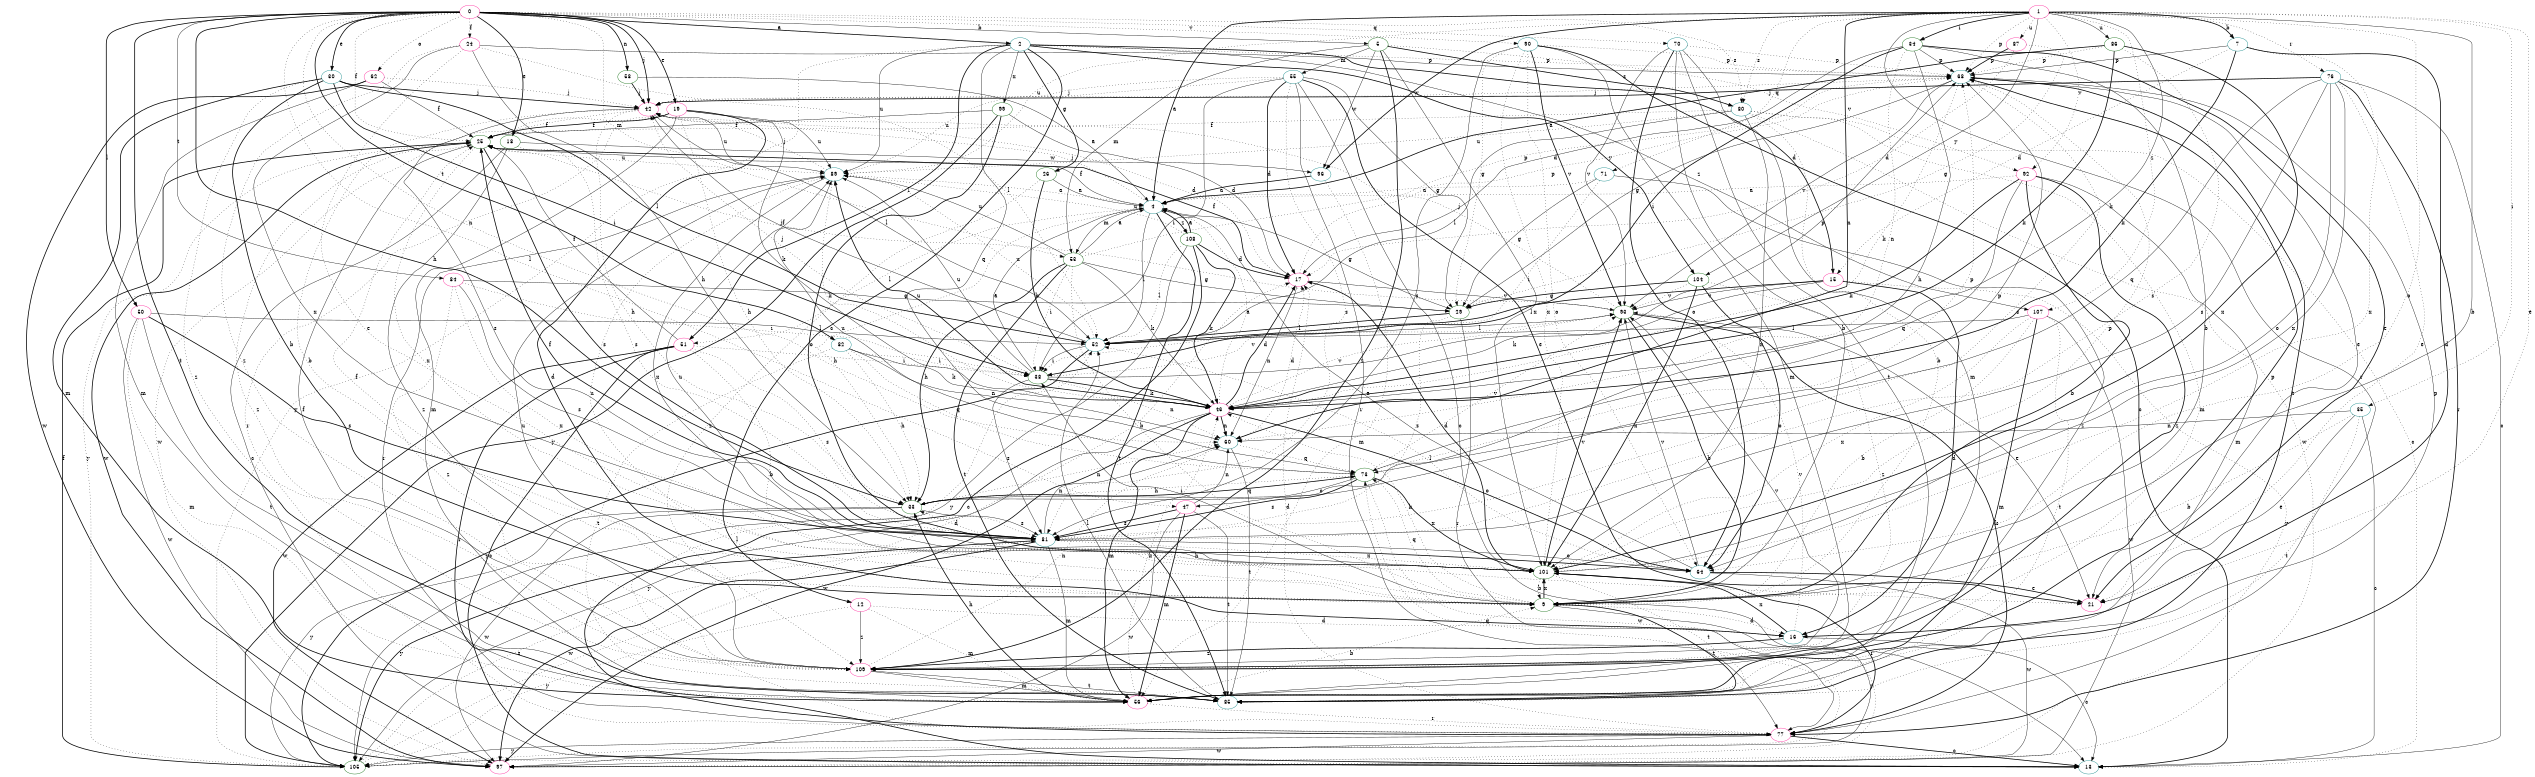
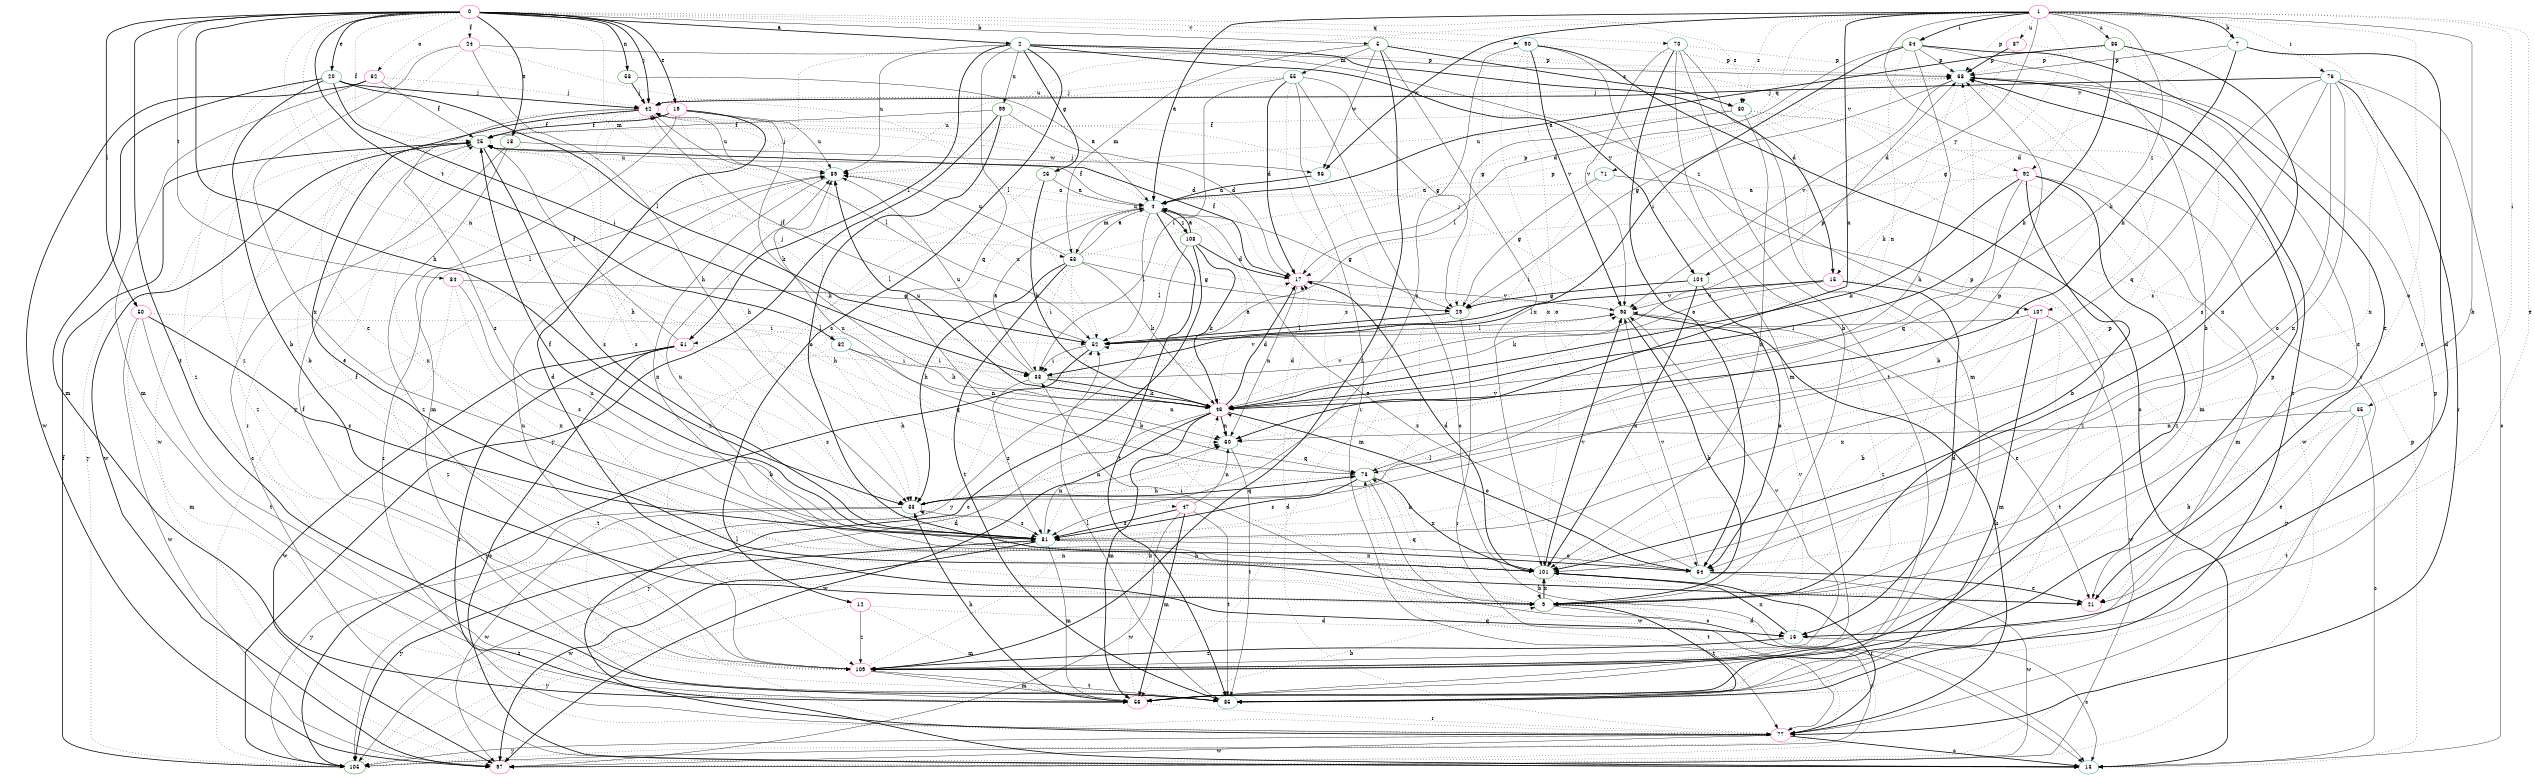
  strict digraph {
    node [color=teal]
    edge [style=dotted]
    2
    0 [color=deeppink]
    5 [color=darkgreen]
    18 [color=darkgreen]
    19 [color=deeppink]
-   20 [label=30]
+   20
    24 [color=deeppink]
    25 [color=darkgreen]
    33 [color=darkgreen]
    42 [color=deeppink]
    47 [color=deeppink]
    50 [color=deeppink]
    53 [color=darkgreen]
    58 [color=darkgreen]
    60
    62 [color=deeppink]
    70
    80
    82
    84 [color=deeppink]
    85
    90
    68
    89
    104 [color=darkgreen]
    107 [color=deeppink]
    12 [color=deeppink]
    15 [color=deeppink]
    26 [color=darkgreen]
    51 [color=deeppink]
    73 [color=darkgreen]
    99 [color=darkgreen]
    105 [color=darkgreen]
    92 [color=deeppink]
    96
    55
    101 [color=darkgreen]
    109 [color=deeppink]
    13
    81
    46 [color=deeppink]
    77 [color=deeppink]
    16
    56 [color=deeppink]
    97 [color=deeppink]
    9 [color=darkgreen]
    52
    38 [color=darkgreen]
    21 [color=deeppink]
    17 [color=deeppink]
    4
    29 [color=darkgreen]
    64
    93 [color=darkgreen]
    1 [color=deeppink]
    7
    34 [color=darkgreen]
    35
    71
    76
    86 [color=darkgreen]
    87 [color=deeppink]
    108 [color=darkgreen]
    2 -> 68 [label=p]
    2 -> 89 [label=u style=solid]
    2 -> 104 [label=y style=bold]
    2 -> 107 [label=z style=solid]
    2 -> 12 [label=c style=bold]
    2 -> 15 [label=d style=bold]
    2 -> 26 [label=g style=bold]
    2 -> 51 [label=l style=bold]
    2 -> 73 [label=q style=solid]
    2 -> 99 [label=x style=solid]
    2 -> 105 [label=y]
    0 -> 2 [label=a style=bold]
    0 -> 5 [label=b style=solid]
    0 -> 18 [label=e style=bold]
    0 -> 19 [label=e style=bold]
    0 -> 20 [label=e style=bold]
    0 -> 24 [label=f]
    0 -> 25 [label=f]
    0 -> 33 [label=h style=bold]
    0 -> 42 [label=j style=bold]
    0 -> 47 [label=l]
    0 -> 50 [label=l style=bold]
    0 -> 53 [label=m]
    0 -> 58 [label=n style=bold]
    0 -> 60 [label=n]
    0 -> 62 [label=o]
    0 -> 70 [label=q]
    0 -> 80 [label=s]
    0 -> 82 [label=t style=bold]
    0 -> 84 [label=t style=solid]
    0 -> 85 [label=t style=bold]
    0 -> 90 [label=v]
    5 -> 53 [label=m style=solid]
    5 -> 80 [label=s style=bold]
    5 -> 92 [label=v]
    5 -> 96 [label=w style=solid]
    5 -> 55 [label=m style=solid]
    5 -> 101 [label=x style=solid]
    5 -> 109 [label=z style=bold]
    18 -> 96 [label=w style=solid]
    18 -> 109 [label=z style=solid]
    18 -> 13 [label=c style=solid]
    18 -> 81 [label=s]
    19 -> 25 [label=f style=bold]
    19 -> 33 [label=h]
    19 -> 89 [label=u style=solid]
    19 -> 46 [label=k style=solid]
    19 -> 77 [label=r]
    19 -> 16 [label=d style=bold]
    19 -> 56 [label=m style=solid]
    19 -> 97 [label=w]
    20 -> 42 [label=j style=bold]
    20 -> 109 [label=z]
    20 -> 56 [label=m style=bold]
    20 -> 9 [label=b style=bold]
    20 -> 52 [label=l style=bold]
    20 -> 38 [label=i style=bold]
    24 -> 33 [label=h style=solid]
    24 -> 68 [label=p style=solid]
    24 -> 101 [label=x style=solid]
    24 -> 109 [label=z]
    24 -> 52 [label=l]
    24 -> 21 [label=e]
    25 -> 89 [label=u]
    25 -> 105 [label=y]
    25 -> 101 [label=x]
    25 -> 109 [label=z]
    25 -> 81 [label=s style=bold]
    25 -> 97 [label=w style=bold]
    33 -> 60 [label=n]
    33 -> 68 [label=p style=solid]
    33 -> 73 [label=q style=bold]
    33 -> 105 [label=y style=solid]
    33 -> 81 [label=s style=solid]
    33 -> 97 [label=w style=solid]
    42 -> 25 [label=f]
    42 -> 33 [label=h]
    42 -> 89 [label=u style=solid]
    42 -> 81 [label=s style=solid]
    42 -> 9 [label=b]
    42 -> 52 [label=l style=solid]
    42 -> 17 [label=d]
    47 -> 60 [label=n style=solid]
    47 -> 85 [label=t style=solid]
    47 -> 81 [label=s style=bold]
    47 -> 56 [label=m style=bold]
    47 -> 97 [label=w style=solid]
    50 -> 85 [label=t style=solid]
    50 -> 81 [label=s style=bold]
    50 -> 56 [label=m]
    50 -> 97 [label=w style=solid]
-   50 -> 52 [label=l style=solid]
+   50 -> 52 [label=l]
    53 -> 33 [label=h style=bold]
    53 -> 85 [label=t style=bold]
    53 -> 68 [label=p]
    53 -> 89 [label=u style=solid]
    53 -> 46 [label=k style=solid]
    53 -> 9 [label=b]
    53 -> 38 [label=i]
    53 -> 4 [label=a style=solid]
    53 -> 29 [label=g style=solid]
    58 -> 42 [label=j style=bold]
    58 -> 4 [label=a style=solid]
    60 -> 85 [label=t style=solid]
    60 -> 73 [label=q]
    60 -> 17 [label=d]
    62 -> 25 [label=f style=solid]
    62 -> 42 [label=j]
    62 -> 56 [label=m style=solid]
    62 -> 97 [label=w style=bold]
    70 -> 85 [label=t style=solid]
    70 -> 68 [label=p]
    70 -> 56 [label=m style=solid]
    70 -> 9 [label=b style=solid]
    70 -> 64 [label=o style=bold]
    70 -> 93 [label=v style=solid]
    80 -> 25 [label=f]
    80 -> 89 [label=u]
    80 -> 101 [label=x style=solid]
-   80 -> 13 [label=c]
+   80 -> 13 [label=p]
    80 -> 56 [label=m]
    80 -> 97 [label=w]
    80 -> 9 [label=b]
    80 -> 52 [label=l style=solid]
    82 -> 33 [label=h]
    82 -> 60 [label=n style=solid]
    82 -> 85 [label=t]
    82 -> 73 [label=q]
    82 -> 46 [label=k style=solid]
    82 -> 38 [label=i]
    84 -> 101 [label=x]
    84 -> 109 [label=z]
    84 -> 81 [label=s style=solid]
    84 -> 38 [label=i]
    84 -> 29 [label=g style=solid]
    85 -> 52 [label=l style=solid]
    90 -> 68 [label=p]
    90 -> 101 [label=x]
    90 -> 13 [label=c style=bold]
    90 -> 81 [label=s style=solid]
    90 -> 56 [label=m style=solid]
    90 -> 29 [label=g]
    90 -> 64 [label=o]
    90 -> 93 [label=v style=bold]
    68 -> 42 [label=j]
    68 -> 85 [label=t style=bold]
    68 -> 81 [label=s]
    68 -> 46 [label=k]
    68 -> 21 [label=e style=solid]
    68 -> 29 [label=g style=solid]
    68 -> 93 [label=v style=solid]
    89 -> 42 [label=j]
    89 -> 101 [label=x style=solid]
    89 -> 46 [label=k]
    89 -> 77 [label=r style=solid]
    89 -> 4 [label=a]
    104 -> 101 [label=x style=bold]
    104 -> 109 [label=z]
    104 -> 29 [label=g style=bold]
    104 -> 64 [label=o style=bold]
    104 -> 93 [label=v]
    107 -> 85 [label=t]
    107 -> 101 [label=x]
    107 -> 56 [label=m style=bold]
    107 -> 97 [label=w style=solid]
    107 -> 9 [label=b]
    107 -> 52 [label=l style=solid]
    12 -> 105 [label=y]
    12 -> 109 [label=z style=solid]
    12 -> 16 [label=d]
    12 -> 56 [label=m]
    15 -> 105 [label=y]
    15 -> 46 [label=k style=solid]
    15 -> 16 [label=d style=bold]
    15 -> 52 [label=l style=bold]
    15 -> 93 [label=v style=solid]
    26 -> 109 [label=z]
    26 -> 46 [label=k style=bold]
    26 -> 4 [label=a style=solid]
    51 -> 25 [label=f style=solid]
    51 -> 13 [label=c style=bold]
    51 -> 81 [label=s]
    51 -> 77 [label=r style=bold]
    51 -> 97 [label=w style=bold]
    51 -> 9 [label=b]
    51 -> 38 [label=i]
    73 -> 33 [label=h]
    73 -> 68 [label=p]
    73 -> 89 [label=u style=solid]
    73 -> 101 [label=x style=bold]
-   73 -> 47 [label=c style=solid]
+   73 -> 13 [label=c style=solid]
    73 -> 81 [label=s style=bold]
    73 -> 97 [label=w]
    73 -> 93 [label=v]
    99 -> 25 [label=f style=solid]
    99 -> 105 [label=y style=bold]
    99 -> 17 [label=d style=solid]
    99 -> 64 [label=o style=bold]
    105 -> 25 [label=f style=bold]
    105 -> 73 [label=q]
    105 -> 81 [label=s]
    105 -> 17 [label=d]
    92 -> 73 [label=q style=solid]
    92 -> 109 [label=z style=bold]
    92 -> 46 [label=k style=bold]
    92 -> 56 [label=m style=solid]
    92 -> 9 [label=b style=bold]
    92 -> 4 [label=a]
    96 -> 56 [label=m]
    96 -> 4 [label=a style=bold]
    55 -> 42 [label=j]
    55 -> 89 [label=u]
    55 -> 13 [label=c style=solid]
    55 -> 81 [label=s]
    55 -> 77 [label=r style=solid]
    55 -> 38 [label=i style=solid]
-   55 -> 21 [label=e style=bold]
+   42 -> 21 [label=e style=bold]
    55 -> 17 [label=d style=bold]
    55 -> 29 [label=g style=solid]
    101 -> 85 [label=t]
    101 -> 68 [label=p]
    101 -> 89 [label=u style=solid]
    101 -> 77 [label=r style=bold]
    101 -> 9 [label=b]
    101 -> 17 [label=d style=bold]
    101 -> 93 [label=v style=bold]
    109 -> 25 [label=f style=solid]
    109 -> 60 [label=n]
    109 -> 85 [label=t style=solid]
    109 -> 68 [label=p style=bold]
    109 -> 89 [label=u style=solid]
    109 -> 56 [label=m style=solid]
    109 -> 93 [label=v style=solid]
    81 -> 25 [label=f style=bold]
    81 -> 60 [label=n style=solid]
    81 -> 105 [label=y style=bold]
    81 -> 101 [label=x]
    81 -> 56 [label=m style=solid]
    81 -> 97 [label=w style=bold]
    81 -> 64 [label=o style=solid]
    46 -> 60 [label=n style=bold]
    46 -> 89 [label=u style=bold]
    46 -> 105 [label=y style=solid]
    46 -> 56 [label=m style=bold]
    46 -> 97 [label=w style=bold]
    46 -> 17 [label=d style=bold]
    46 -> 4 [label=a]
    46 -> 64 [label=o style=bold]
    46 -> 93 [label=v]
    77 -> 105 [label=y style=solid]
    77 -> 13 [label=c style=bold]
    77 -> 97 [label=w style=solid]
    77 -> 52 [label=l]
    77 -> 17 [label=d]
    16 -> 101 [label=x style=bold]
    16 -> 109 [label=z style=bold]
    16 -> 13 [label=c style=solid]
    16 -> 93 [label=v]
    56 -> 33 [label=h style=bold]
    56 -> 68 [label=p style=solid]
    56 -> 46 [label=k]
    56 -> 77 [label=r]
    56 -> 9 [label=b]
    9 -> 25 [label=f]
    9 -> 33 [label=h]
    9 -> 85 [label=t style=bold]
    9 -> 89 [label=u]
    9 -> 73 [label=q]
    9 -> 105 [label=y style=solid]
    9 -> 101 [label=x style=bold]
    9 -> 46 [label=k]
    9 -> 16 [label=d]
    9 -> 38 [label=i style=solid]
    52 -> 42 [label=j style=solid]
    52 -> 89 [label=u]
    52 -> 105 [label=y style=bold]
    52 -> 38 [label=i style=solid]
    38 -> 42 [label=j]
    38 -> 60 [label=n]
    38 -> 68 [label=p style=solid]
    38 -> 89 [label=u style=solid]
    38 -> 81 [label=s style=solid]
    38 -> 46 [label=k style=bold]
    38 -> 4 [label=a style=solid]
    38 -> 93 [label=v]
    17 -> 25 [label=f style=bold]
    17 -> 60 [label=n style=solid]
    17 -> 68 [label=p]
    17 -> 93 [label=v style=solid]
    4 -> 25 [label=f style=solid]
    4 -> 33 [label=h]
    4 -> 42 [label=j]
    4 -> 53 [label=m style=solid]
    4 -> 85 [label=t style=bold]
    4 -> 51 [label=l]
    4 -> 52 [label=l style=solid]
    4 -> 29 [label=g style=solid]
    4 -> 108 [label=z style=bold]
    29 -> 81 [label=s]
    29 -> 77 [label=r style=solid]
    29 -> 52 [label=l style=bold]
    64 -> 97 [label=w style=solid]
    64 -> 52 [label=l]
    64 -> 21 [label=e style=bold]
    64 -> 4 [label=a style=solid]
    64 -> 93 [label=v style=solid]
    93 -> 25 [label=f]
    93 -> 42 [label=j]
    93 -> 77 [label=k style=bold]
    93 -> 9 [label=b style=bold]
    93 -> 52 [label=l style=solid]
    93 -> 21 [label=e style=solid]
    1 -> 60 [label=n style=bold]
    1 -> 80 [label=s]
    1 -> 68 [label=p]
    1 -> 89 [label=u]
    1 -> 104 [label=y style=solid]
    1 -> 107 [label=z]
    1 -> 92 [label=v]
    1 -> 96 [label=w style=bold]
    1 -> 46 [label=k style=solid]
    1 -> 77 [label=r style=solid]
    1 -> 9 [label=b style=solid]
    1 -> 21 [label=e]
    1 -> 4 [label=a style=bold]
    1 -> 64 [label=o]
    1 -> 7 [label=b style=bold]
    1 -> 34 [label=i style=bold]
    1 -> 35 [label=i]
    1 -> 71 [label=q]
    1 -> 76 [label=r]
    1 -> 86 [label=u style=solid]
    1 -> 87 [label=u]
    7 -> 68 [label=p style=solid]
    7 -> 15 [label=d]
    7 -> 101 [label=x]
    7 -> 46 [label=k style=bold]
    7 -> 16 [label=d style=bold]
    34 -> 33 [label=h style=solid]
    34 -> 60 [label=n]
    34 -> 68 [label=p style=solid]
    34 -> 9 [label=b style=solid]
    34 -> 38 [label=i style=bold]
    34 -> 21 [label=e style=bold]
    34 -> 17 [label=d style=solid]
    35 -> 60 [label=n style=solid]
    35 -> 85 [label=t]
    35 -> 13 [label=c style=solid]
    35 -> 9 [label=b]
    35 -> 21 [label=e style=solid]
    71 -> 109 [label=z style=solid]
    71 -> 38 [label=i]
    71 -> 4 [label=a]
    71 -> 29 [label=g style=solid]
    76 -> 42 [label=j style=bold]
    76 -> 73 [label=q style=solid]
    76 -> 101 [label=x style=solid]
    76 -> 13 [label=c style=solid]
    76 -> 81 [label=s style=solid]
    76 -> 77 [label=r style=bold]
    76 -> 21 [label=e]
    76 -> 64 [label=o style=solid]
    86 -> 68 [label=p]
    86 -> 101 [label=x style=bold]
    86 -> 81 [label=s]
    86 -> 46 [label=k style=bold]
    86 -> 4 [label=a style=bold]
    87 -> 68 [label=p style=bold]
    87 -> 17 [label=d]
    87 -> 29 [label=g]
    108 -> 89 [label=u]
    108 -> 105 [label=y style=solid]
    108 -> 13 [label=c style=bold]
    108 -> 46 [label=k style=bold]
    108 -> 52 [label=l]
    108 -> 17 [label=d style=bold]
    108 -> 4 [label=a style=bold]
  }
